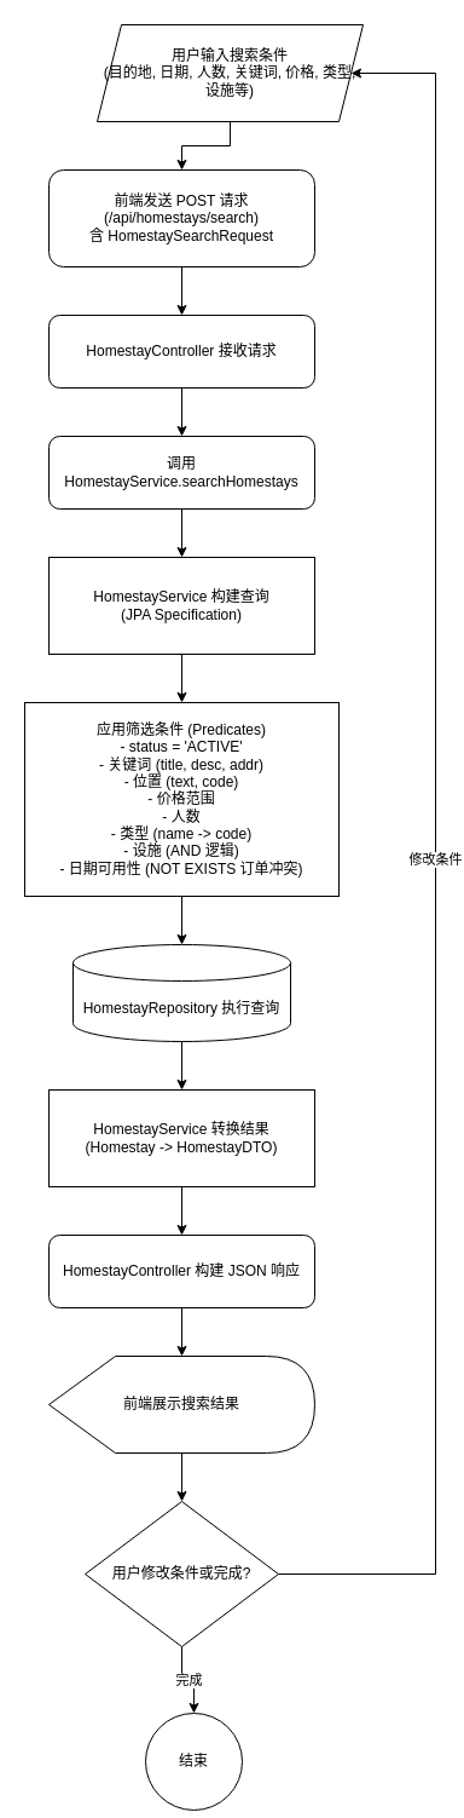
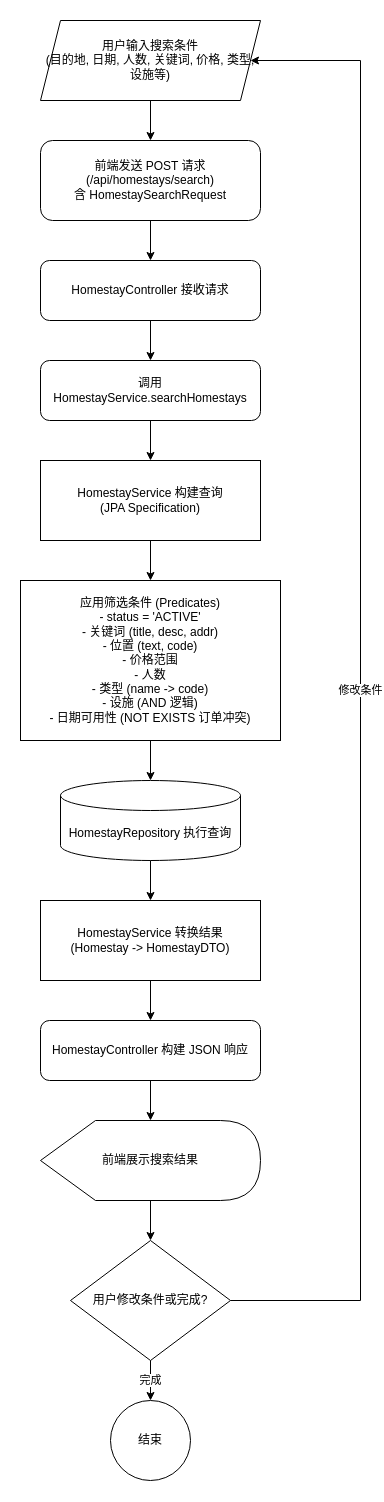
  <mxCell id="0" />
  <mxCell id="1" parent="0" />
- <mxCell id="2" value="用户输入搜索条件&#10;(目的地, 日期, 人数, 关键词, 价格, 类型, 设施等)" style="shape=parallelogram;perimeter=parallelogramPerimeter;whiteSpace=wrap;html=1;fixedSize=1;" vertex="1" parent="1"><mxGeometry x="80" y="20" width="220" height="80" as="geometry" /></mxCell>
+ <mxCell id="2" value="用户输入搜索条件&#10;(目的地, 日期, 人数, 关键词, 价格, 类型, 设施等)" style="shape=parallelogram;perimeter=parallelogramPerimeter;whiteSpace=wrap;html=1;fixedSize=1;" vertex="1" parent="1"><mxGeometry x="40" y="20" width="220" height="80" as="geometry" /></mxCell>
  <mxCell id="3" value="前端发送 POST 请求&#10;(/api/homestays/search)&#10;含 HomestaySearchRequest" style="rounded=1;whiteSpace=wrap;html=1;" vertex="1" parent="1"><mxGeometry x="40" y="140" width="220" height="80" as="geometry" /></mxCell>
  <mxCell id="4" value="" style="edgeStyle=orthogonalEdgeStyle;rounded=0;orthogonalLoop=1;jettySize=auto;html=1;" edge="1" parent="1" source="2" target="3"><mxGeometry relative="1" as="geometry" /></mxCell>
  <mxCell id="5" value="HomestayController 接收请求" style="rounded=1;whiteSpace=wrap;html=1;" vertex="1" parent="1"><mxGeometry x="40" y="260" width="220" height="60" as="geometry" /></mxCell>
  <mxCell id="6" value="" style="edgeStyle=orthogonalEdgeStyle;rounded=0;orthogonalLoop=1;jettySize=auto;html=1;" edge="1" parent="1" source="3" target="5"><mxGeometry relative="1" as="geometry" /></mxCell>
  <mxCell id="7" value="调用 HomestayService.searchHomestays" style="rounded=1;whiteSpace=wrap;html=1;" vertex="1" parent="1"><mxGeometry x="40" y="360" width="220" height="60" as="geometry" /></mxCell>
  <mxCell id="8" value="" style="edgeStyle=orthogonalEdgeStyle;rounded=0;orthogonalLoop=1;jettySize=auto;html=1;" edge="1" parent="1" source="5" target="7"><mxGeometry relative="1" as="geometry" /></mxCell>
  <mxCell id="9" value="HomestayService 构建查询&#10;(JPA Specification)" style="process;whiteSpace=wrap;html=1;backgroundOutline=1;" vertex="1" parent="1"><mxGeometry x="40" y="460" width="220" height="80" as="geometry" /></mxCell>
  <mxCell id="10" value="" style="edgeStyle=orthogonalEdgeStyle;rounded=0;orthogonalLoop=1;jettySize=auto;html=1;" edge="1" parent="1" source="7" target="9"><mxGeometry relative="1" as="geometry" /></mxCell>
  <mxCell id="11" value="应用筛选条件 (Predicates)&#10;- status = 'ACTIVE'&#10;- 关键词 (title, desc, addr)&#10;- 位置 (text, code)&#10;- 价格范围&#10;- 人数&#10;- 类型 (name -&gt; code)&#10;- 设施 (AND 逻辑)&#10;- 日期可用性 (NOT EXISTS 订单冲突)" style="process;whiteSpace=wrap;html=1;backgroundOutline=1;" vertex="1" parent="1"><mxGeometry x="20" y="580" width="260" height="160" as="geometry" /></mxCell>
  <mxCell id="12" value="" style="edgeStyle=orthogonalEdgeStyle;rounded=0;orthogonalLoop=1;jettySize=auto;html=1;" edge="1" parent="1" source="9" target="11"><mxGeometry relative="1" as="geometry" /></mxCell>
  <mxCell id="13" value="HomestayRepository 执行查询" style="shape=cylinder3;whiteSpace=wrap;html=1;boundedLbl=1;backgroundOutline=1;size=15;" vertex="1" parent="1"><mxGeometry x="60" y="780" width="180" height="80" as="geometry" /></mxCell>
  <mxCell id="14" value="" style="edgeStyle=orthogonalEdgeStyle;rounded=0;orthogonalLoop=1;jettySize=auto;html=1;" edge="1" parent="1" source="11" target="13"><mxGeometry relative="1" as="geometry" /></mxCell>
  <mxCell id="15" value="HomestayService 转换结果&#10;(Homestay -&gt; HomestayDTO)" style="process;whiteSpace=wrap;html=1;backgroundOutline=1;" vertex="1" parent="1"><mxGeometry x="40" y="900" width="220" height="80" as="geometry" /></mxCell>
  <mxCell id="16" value="" style="edgeStyle=orthogonalEdgeStyle;rounded=0;orthogonalLoop=1;jettySize=auto;html=1;" edge="1" parent="1" source="13" target="15"><mxGeometry relative="1" as="geometry" /></mxCell>
  <mxCell id="17" value="HomestayController 构建 JSON 响应" style="rounded=1;whiteSpace=wrap;html=1;" vertex="1" parent="1"><mxGeometry x="40" y="1020" width="220" height="60" as="geometry" /></mxCell>
  <mxCell id="18" value="" style="edgeStyle=orthogonalEdgeStyle;rounded=0;orthogonalLoop=1;jettySize=auto;html=1;" edge="1" parent="1" source="15" target="17"><mxGeometry relative="1" as="geometry" /></mxCell>
  <mxCell id="19" value="前端展示搜索结果" style="shape=display;whiteSpace=wrap;html=1;" vertex="1" parent="1"><mxGeometry x="40" y="1120" width="220" height="80" as="geometry" /></mxCell>
  <mxCell id="20" value="" style="edgeStyle=orthogonalEdgeStyle;rounded=0;orthogonalLoop=1;jettySize=auto;html=1;" edge="1" parent="1" source="17" target="19"><mxGeometry relative="1" as="geometry" /></mxCell>
  <mxCell id="21" value="用户修改条件或完成?" style="rhombus;whiteSpace=wrap;html=1;" vertex="1" parent="1"><mxGeometry x="70" y="1240" width="160" height="120" as="geometry" /></mxCell>
  <mxCell id="22" value="" style="edgeStyle=orthogonalEdgeStyle;rounded=0;orthogonalLoop=1;jettySize=auto;html=1;" edge="1" parent="1" source="19" target="21"><mxGeometry relative="1" as="geometry" /></mxCell>
- <mxCell id="23" value="结束" style="ellipse;whiteSpace=wrap;html=1;aspect=fixed;" vertex="1" parent="1"><mxGeometry x="120" y="1415" width="80" height="80" as="geometry" /></mxCell>
+ <mxCell id="23" value="结束" style="ellipse;whiteSpace=wrap;html=1;aspect=fixed;" vertex="1" parent="1"><mxGeometry x="110" y="1400" width="80" height="80" as="geometry" /></mxCell>
  <mxCell id="24" value="完成" style="edgeStyle=orthogonalEdgeStyle;rounded=0;orthogonalLoop=1;jettySize=auto;html=1;" edge="1" parent="1" source="21" target="23"><mxGeometry relative="1" as="geometry" /></mxCell>
  <mxCell id="25" value="修改条件" style="edgeStyle=orthogonalEdgeStyle;rounded=0;orthogonalLoop=1;jettySize=auto;html=1;" edge="1" parent="1" source="21" target="2"><mxGeometry relative="1" as="geometry"><mxPoint x="360" y="1300" as="targetPoint" /><Array as="points"><mxPoint x="360" y="1300" /><mxPoint x="360" y="60" /></Array></mxGeometry></mxCell>
